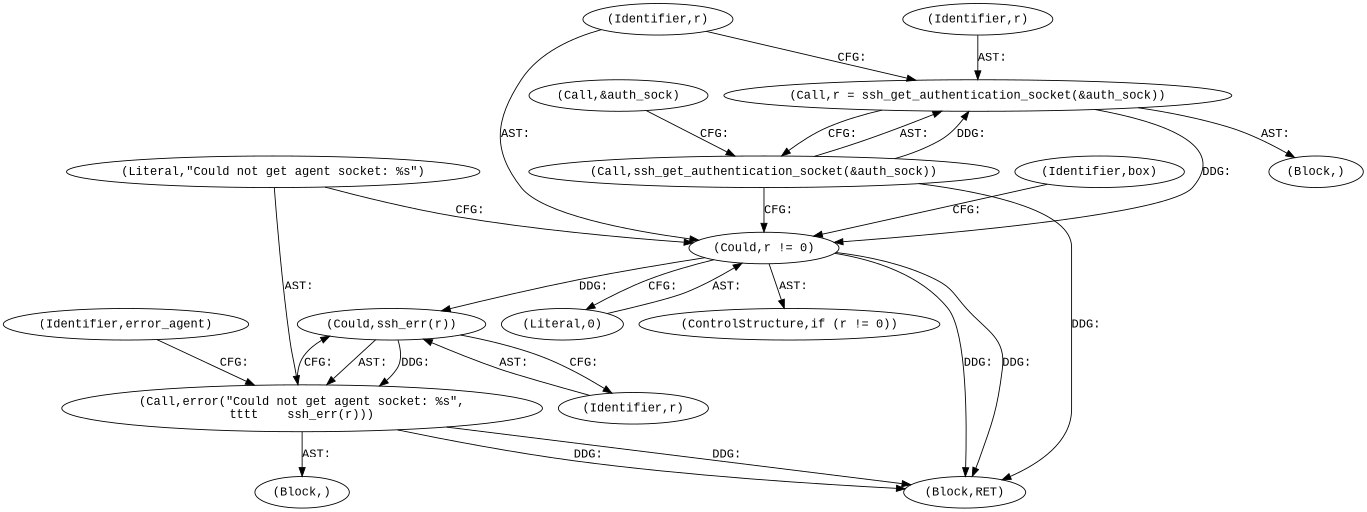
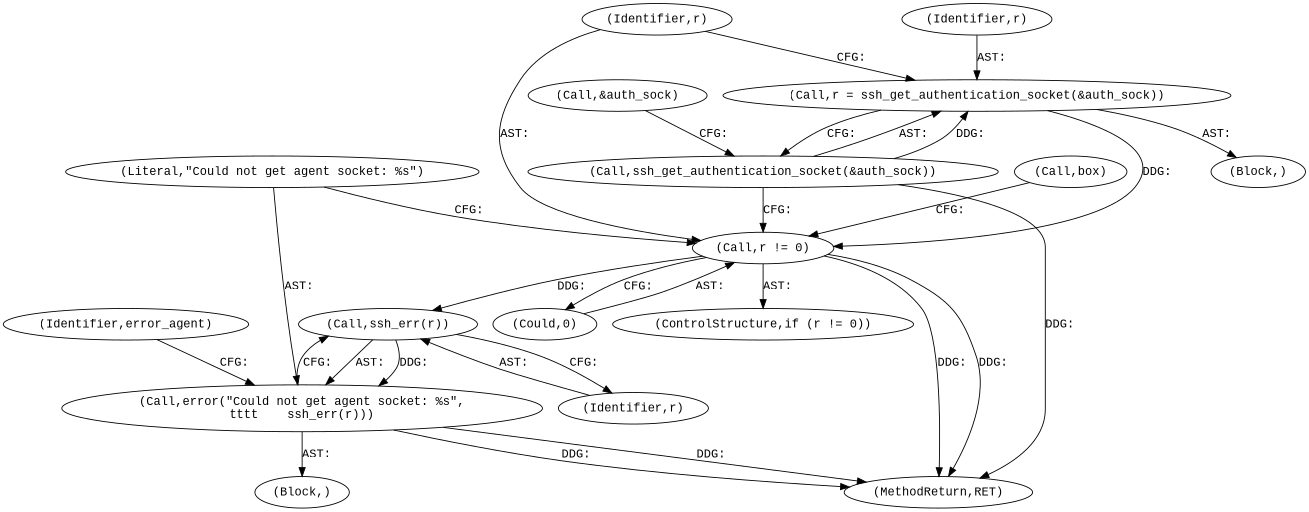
  digraph {
    fontname="Liberation Mono"
    node [fontname="Liberation Mono"]
    edge [fontname="Liberation Mono"]
    n1 [label="(Call,r = ssh_get_authentication_socket(&auth_sock))"]
    n2 [label="(Call,ssh_get_authentication_socket(&auth_sock))"]
-   n3 [label="(Could,r != 0)"]
+   n3 [label="(Call,r != 0)"]
    n4 [label="(Block,)"]
-   n5 [label="(Block,RET)"]
-   n6 [label="(Could,ssh_err(r))"]
-   n7 [label="(Literal,0)"]
+   n5 [label="(MethodReturn,RET)"]
+   n6 [label="(Call,ssh_err(r))"]
+   n7 [label="(Could,0)"]
    n8 [label="(ControlStructure,if (r != 0))"]
    n9 [label="(Call,&auth_sock)"]
    n10 [label="(Call,error(\"Could not get agent socket: %s\",\n\t\t\t\t    ssh_err(r)))"]
    n11 [label="(Identifier,r)"]
    n12 [label="(Block,)"]
    n13 [label="(Identifier,r)"]
    n14 [label="(Literal,\"Could not get agent socket: %s\")"]
    n15 [label="(Identifier,error_agent)"]
    n16 [label="(Identifier,r)"]
-   n17 [label="(Identifier,box)"]
+   n17 [label="(Call,box)"]
    n1 -> n2 [label="CFG: "]
    n1 -> n3 [label="DDG: "]
    n1 -> n4 [label="AST: "]
    n2 -> n1 [label="AST: "]
    n2 -> n1 [label="DDG: "]
    n2 -> n3 [label="CFG: "]
    n2 -> n5 [label="DDG: "]
    n3 -> n5 [label="DDG: "]
    n3 -> n5 [label="DDG: "]
    n3 -> n6 [label="DDG: "]
    n3 -> n7 [label="CFG: "]
    n3 -> n8 [label="AST: "]
    n6 -> n10 [label="AST: "]
    n6 -> n10 [label="DDG: "]
    n6 -> n11 [label="CFG: "]
    n7 -> n3 [label="AST: "]
    n9 -> n2 [label="CFG: "]
    n10 -> n5 [label="DDG: "]
    n10 -> n5 [label="DDG: "]
    n10 -> n6 [label="CFG: "]
    n10 -> n12 [label="AST: "]
    n11 -> n6 [label="AST: "]
    n13 -> n1 [label="CFG: "]
    n13 -> n3 [label="AST: "]
    n14 -> n3 [label="CFG: "]
    n14 -> n10 [label="AST: "]
    n15 -> n10 [label="CFG: "]
    n16 -> n1 [label="AST: "]
    n17 -> n3 [label="CFG: "]
  }
